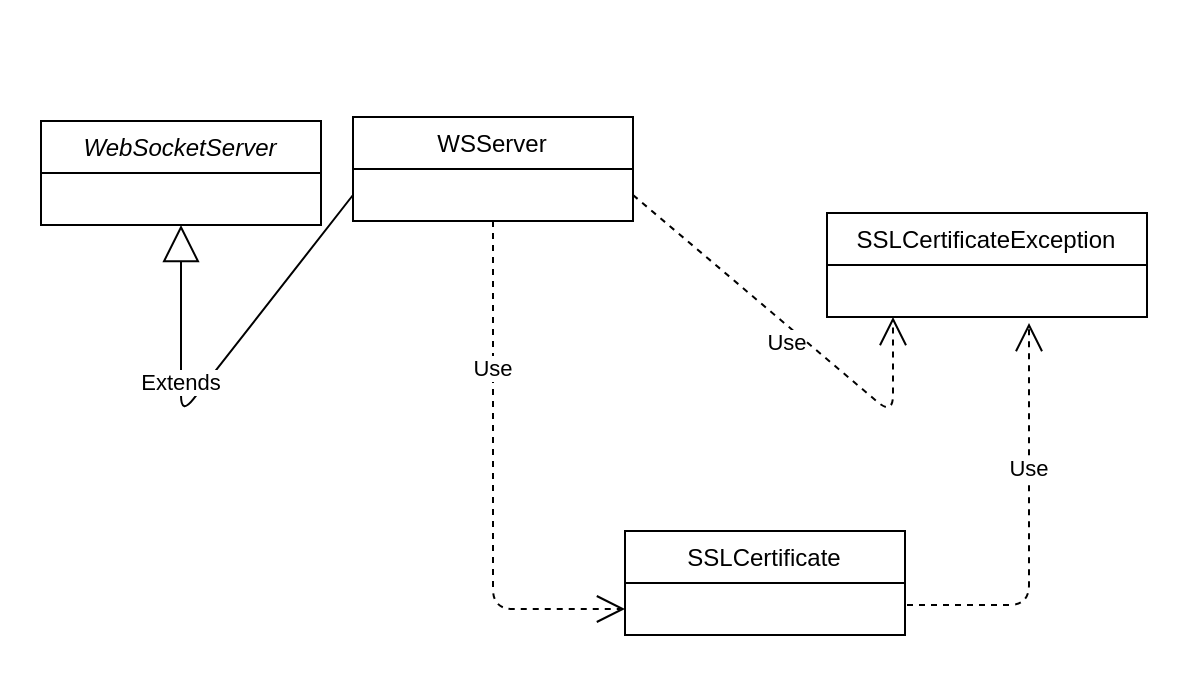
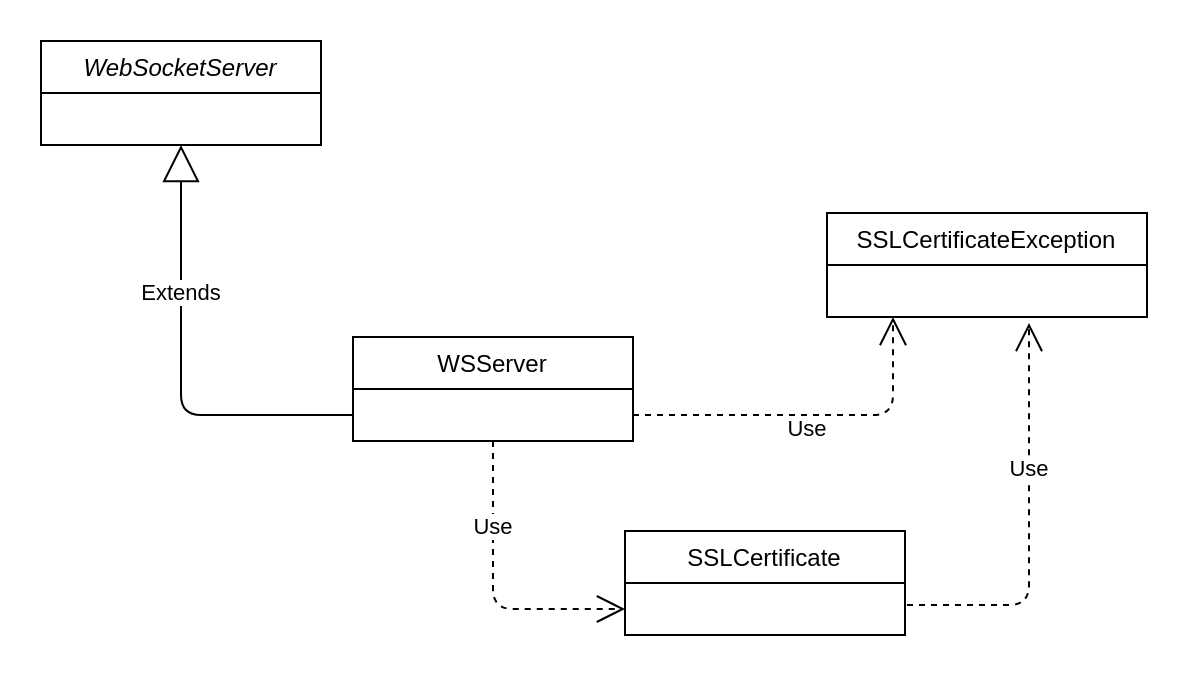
  <mxCell id="0" />
  <mxCell id="1" parent="0" />
- <mxCell id="2" value="WSServer" style="swimlane;fontStyle=0;childLayout=stackLayout;horizontal=1;startSize=26;fillColor=none;horizontalStack=0;resizeParent=1;resizeParentMax=0;resizeLast=0;collapsible=1;marginBottom=0;" parent="1" vertex="1"><mxGeometry x="176" y="58" width="140" height="52" as="geometry" /></mxCell>
- <mxCell id="3" value="WebSocketServer" style="swimlane;fontStyle=2;childLayout=stackLayout;horizontal=1;startSize=26;fillColor=none;horizontalStack=0;resizeParent=1;resizeParentMax=0;resizeLast=0;collapsible=1;marginBottom=0;" parent="1" vertex="1"><mxGeometry x="20" y="60" width="140" height="52" as="geometry" /></mxCell>
+ <mxCell id="2" value="WSServer" style="swimlane;fontStyle=0;childLayout=stackLayout;horizontal=1;startSize=26;fillColor=none;horizontalStack=0;resizeParent=1;resizeParentMax=0;resizeLast=0;collapsible=1;marginBottom=0;" parent="1" vertex="1"><mxGeometry x="176" y="168" width="140" height="52" as="geometry" /></mxCell>
+ <mxCell id="3" value="WebSocketServer" style="swimlane;fontStyle=2;childLayout=stackLayout;horizontal=1;startSize=26;fillColor=none;horizontalStack=0;resizeParent=1;resizeParentMax=0;resizeLast=0;collapsible=1;marginBottom=0;" parent="1" vertex="1"><mxGeometry x="20" y="20" width="140" height="52" as="geometry" /></mxCell>
  <mxCell id="4" value="SSLCertificateException" style="swimlane;fontStyle=0;childLayout=stackLayout;horizontal=1;startSize=26;fillColor=none;horizontalStack=0;resizeParent=1;resizeParentMax=0;resizeLast=0;collapsible=1;marginBottom=0;" parent="1" vertex="1"><mxGeometry x="413" y="106" width="160" height="52" as="geometry" /></mxCell>
  <mxCell id="5" value="Extends" style="endArrow=block;endSize=16;endFill=0;html=1;entryX=0.5;entryY=1;entryDx=0;entryDy=0;exitX=0;exitY=0.75;exitDx=0;exitDy=0;" edge="1" parent="1" source="2" target="3"><mxGeometry x="0.33" width="160" relative="1" as="geometry"><mxPoint x="-6" y="181" as="sourcePoint" /><mxPoint x="154" y="181" as="targetPoint" /><Array as="points"><mxPoint x="90" y="207" /></Array><mxPoint as="offset" /></mxGeometry></mxCell>
  <mxCell id="6" value="Use" style="endArrow=open;endSize=12;dashed=1;html=1;exitX=1;exitY=0.75;exitDx=0;exitDy=0;" edge="1" parent="1" source="2"><mxGeometry x="-0.026" y="-7" width="160" relative="1" as="geometry"><mxPoint x="337" y="203" as="sourcePoint" /><mxPoint x="446" y="158" as="targetPoint" /><Array as="points"><mxPoint x="446" y="207" /></Array><mxPoint as="offset" /></mxGeometry></mxCell>
  <mxCell id="7" value="SSLCertificate" style="swimlane;fontStyle=0;childLayout=stackLayout;horizontal=1;startSize=26;fillColor=none;horizontalStack=0;resizeParent=1;resizeParentMax=0;resizeLast=0;collapsible=1;marginBottom=0;" vertex="1" parent="1"><mxGeometry x="312" y="265" width="140" height="52" as="geometry" /></mxCell>
  <mxCell id="8" value="Use" style="endArrow=open;endSize=12;dashed=1;html=1;entryX=0;entryY=0.75;entryDx=0;entryDy=0;exitX=0.5;exitY=1;exitDx=0;exitDy=0;" edge="1" parent="1" source="2" target="7"><mxGeometry x="-0.427" width="160" relative="1" as="geometry"><mxPoint x="146" y="280" as="sourcePoint" /><mxPoint x="306" y="280" as="targetPoint" /><Array as="points"><mxPoint x="246" y="304" /></Array><mxPoint as="offset" /></mxGeometry></mxCell>
  <mxCell id="9" value="Use" style="endArrow=open;endSize=12;dashed=1;html=1;" edge="1" parent="1"><mxGeometry x="0.277" width="160" relative="1" as="geometry"><mxPoint x="453" y="302" as="sourcePoint" /><mxPoint x="514" y="161" as="targetPoint" /><Array as="points"><mxPoint x="514" y="302" /></Array><mxPoint as="offset" /></mxGeometry></mxCell>
